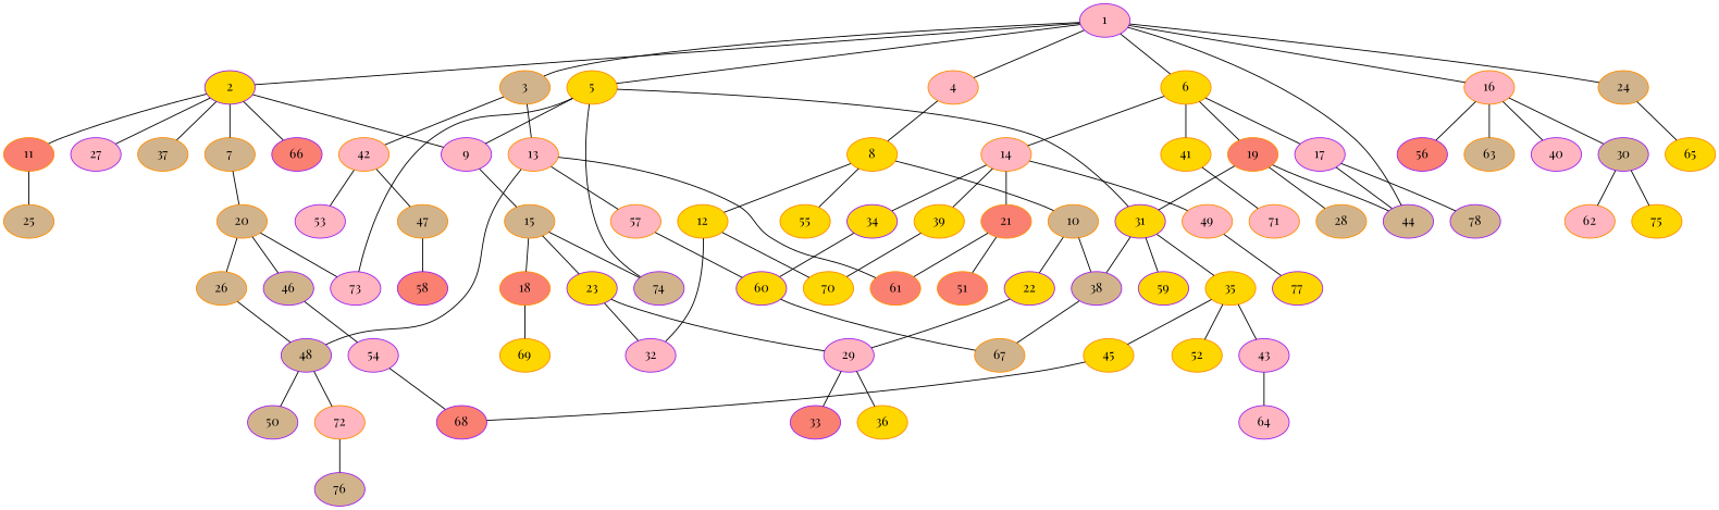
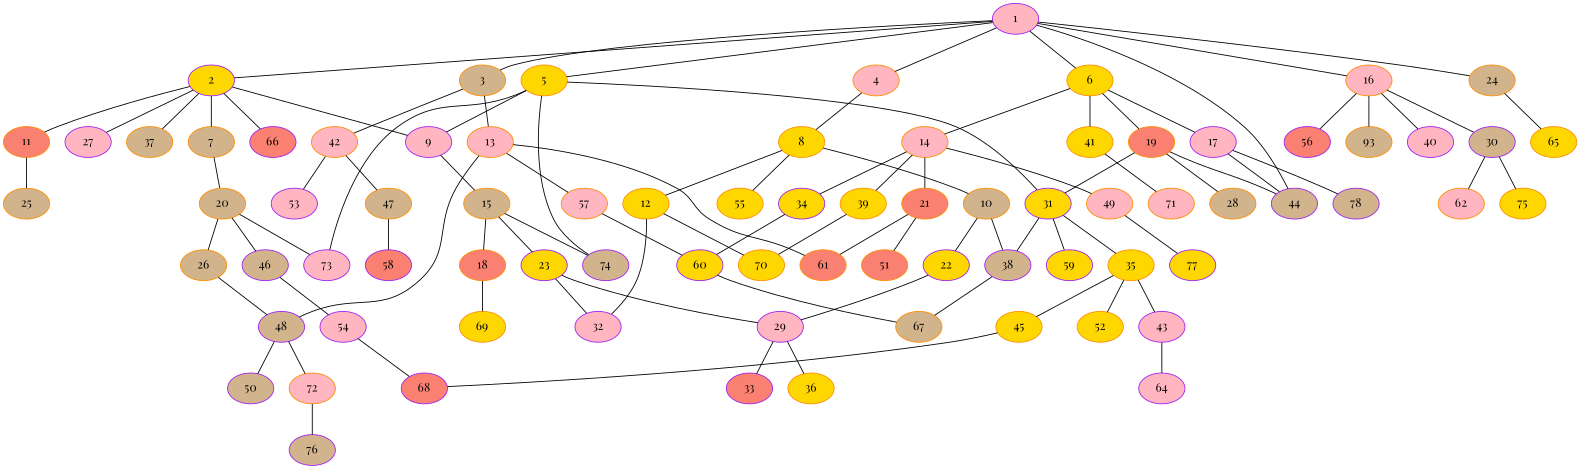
  graph {
    fontname="Playfair Display"
    node [color=darkorange fillcolor=gold fontname="Playfair Display" style=filled]
    edge [fontname="Playfair Display"]
    1 [color=purple fillcolor=lightpink]
    2 [color=purple]
    3 [fillcolor=tan]
    4 [fillcolor=lightpink]
    5
    6
    16 [fillcolor=lightpink]
    24 [fillcolor=tan]
    44 [color=purple fillcolor=tan]
    7 [fillcolor=tan]
    9 [color=purple fillcolor=lightpink]
    11 [fillcolor=salmon]
    27 [color=purple fillcolor=lightpink]
    37 [fillcolor=tan]
    66 [color=purple fillcolor=salmon]
    13 [fillcolor=lightpink]
    42 [fillcolor=lightpink]
    8
    31 [color=purple]
    73 [color=purple fillcolor=lightpink]
    74 [color=purple fillcolor=tan]
    14 [fillcolor=lightpink]
    17 [color=purple fillcolor=lightpink]
    19 [fillcolor=salmon]
    41
    30 [color=purple fillcolor=tan]
    40 [color=purple fillcolor=lightpink]
    56 [color=purple fillcolor=salmon]
-   63 [fillcolor=tan]
+   63 [fillcolor=tan label=93]
    65
    20 [fillcolor=tan]
    15 [fillcolor=tan]
    25 [fillcolor=tan]
    48 [color=purple fillcolor=tan]
    57 [fillcolor=lightpink]
    61 [fillcolor=salmon]
    47 [fillcolor=tan]
    53 [color=purple fillcolor=lightpink]
    10 [fillcolor=tan]
    12
    55
    38 [color=purple fillcolor=tan]
    35
    59 [color=purple]
    21 [fillcolor=salmon]
    34 [color=purple]
    39
    49 [fillcolor=lightpink]
    78 [color=purple fillcolor=tan]
    28 [fillcolor=tan]
    71 [fillcolor=lightpink]
    26 [fillcolor=tan]
    46 [color=purple fillcolor=tan]
    22 [color=purple]
    32 [color=purple fillcolor=lightpink]
    70
    18 [fillcolor=salmon]
    23 [color=purple]
    29 [color=purple fillcolor=lightpink]
    67 [fillcolor=tan]
    50 [color=purple fillcolor=tan]
    72 [fillcolor=lightpink]
    60 [color=purple]
    51 [fillcolor=salmon]
    77 [color=purple]
    69
    62 [fillcolor=lightpink]
    75
    54 [color=purple fillcolor=lightpink]
    33 [color=purple fillcolor=salmon]
    36
    43 [color=purple fillcolor=lightpink]
    45
    52
    64 [color=purple fillcolor=lightpink]
    68 [color=purple fillcolor=salmon]
    58 [color=purple fillcolor=salmon]
    76 [color=purple fillcolor=tan]
    1 -- 2
    1 -- 3
    1 -- 4
    1 -- 5
    1 -- 6
    1 -- 16
    1 -- 24
    1 -- 44
    2 -- 7
    2 -- 9
    2 -- 11
    2 -- 27
    2 -- 37
    2 -- 66
    3 -- 13
    3 -- 42
    4 -- 8
    5 -- 9
    5 -- 31
    5 -- 73
    5 -- 74
    6 -- 14
    6 -- 17
    6 -- 19
    6 -- 41
    16 -- 30
    16 -- 40
    16 -- 56
    16 -- 63
    24 -- 65
    7 -- 20
    9 -- 15
    11 -- 25
    13 -- 48
    13 -- 57
    13 -- 61
    42 -- 47
    42 -- 53
    8 -- 10
    8 -- 12
    8 -- 55
    31 -- 38
    31 -- 35
    31 -- 59
    14 -- 21
    14 -- 34
    14 -- 39
    14 -- 49
    17 -- 44
    17 -- 78
    19 -- 44
    19 -- 31
    19 -- 28
    41 -- 71
    30 -- 62
    30 -- 75
    20 -- 73
    20 -- 26
    20 -- 46
    15 -- 74
    15 -- 18
    15 -- 23
    48 -- 50
    48 -- 72
    57 -- 60
    47 -- 58
    10 -- 38
    10 -- 22
    12 -- 32
    12 -- 70
    38 -- 67
    35 -- 43
    35 -- 45
    35 -- 52
    21 -- 61
    21 -- 51
    34 -- 60
    39 -- 70
    49 -- 77
    26 -- 48
    46 -- 54
    22 -- 29
    18 -- 69
    23 -- 32
    23 -- 29
    29 -- 33
    29 -- 36
    72 -- 76
    60 -- 67
    54 -- 68
    43 -- 64
    45 -- 68
  }
